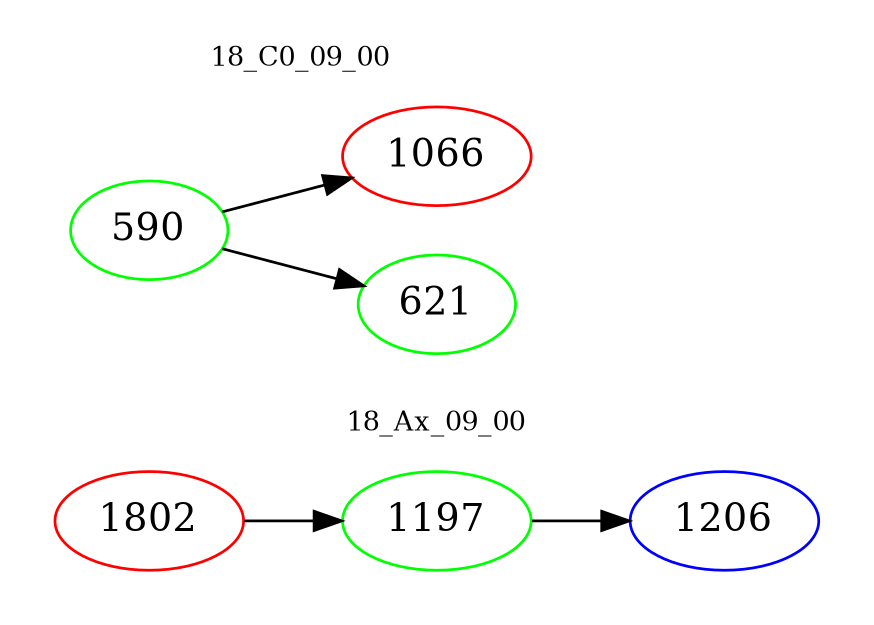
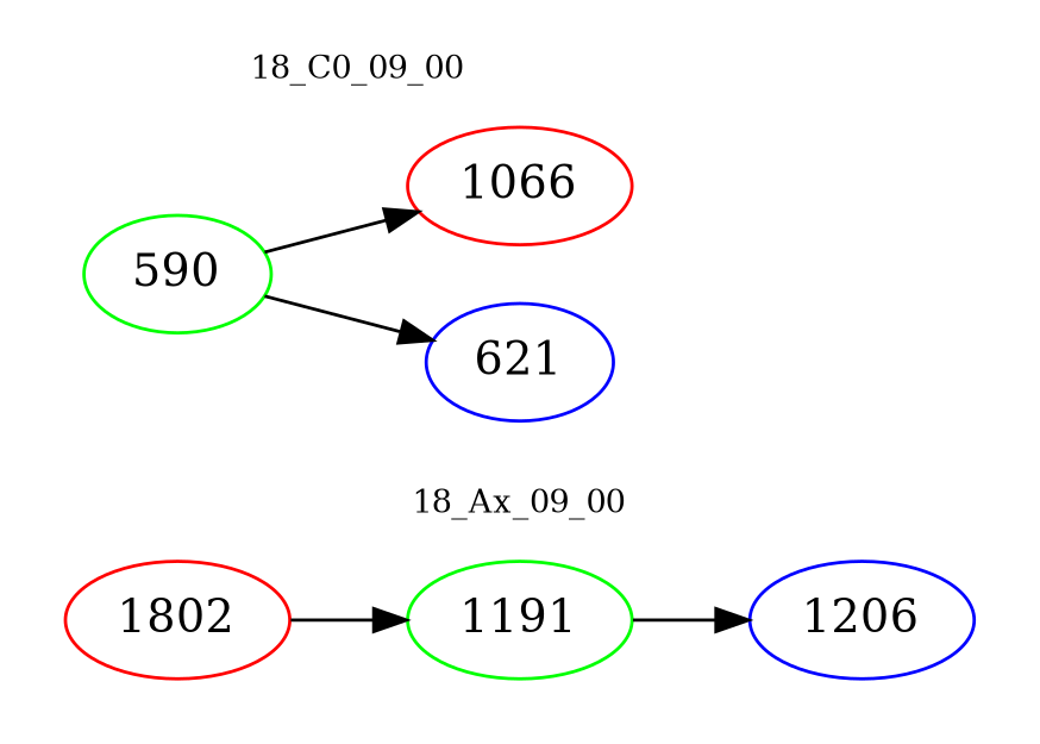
  digraph {
    rankdir=LR
    node [color=green]
    edge [color=black]
-   n1 [label=1197]
+   n1 [label=1191]
    n2 [color=blue label=1206]
    n3 [color=red label=1802]
    n4 [label=590]
-   n5 [label=621]
+   n5 [color=blue label=621]
    n6 [color=red label=1066]
    subgraph cluster_1 {
      color=white
      fontsize=10
      label="18_Ax_09_00"
      n1
      n2
      n3
    }
    subgraph cluster_2 {
      color=white
      fontsize=10
      label="18_C0_09_00"
      n4
      n5
      n6
    }
    n1 -> n2
    n3 -> n1
    n4 -> n5
    n4 -> n6
  }
